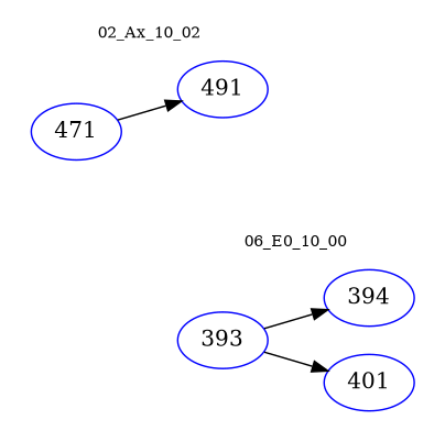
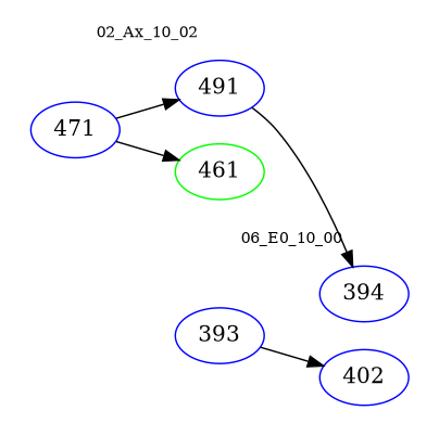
  digraph {
    rankdir=LR
    node [color=blue]
    edge [color=black]
    n1 [label=471]
+   n2 [color=green label=461]
    n3 [label=491]
    n4 [label=393]
    n5 [label=394]
-   n6 [label=401]
+   n6 [label=402]
    subgraph cluster_1 {
      color=white
      fontsize=10
      label="02_Ax_10_02"
      n1
+     n2
      n3
    }
    subgraph cluster_2 {
      color=white
      fontsize=10
      label="06_E0_10_00"
      n4
      n5
      n6
    }
+   n1 -> n2
    n1 -> n3
-   n4 -> n5
+   n3 -> n5
    n4 -> n6
  }
